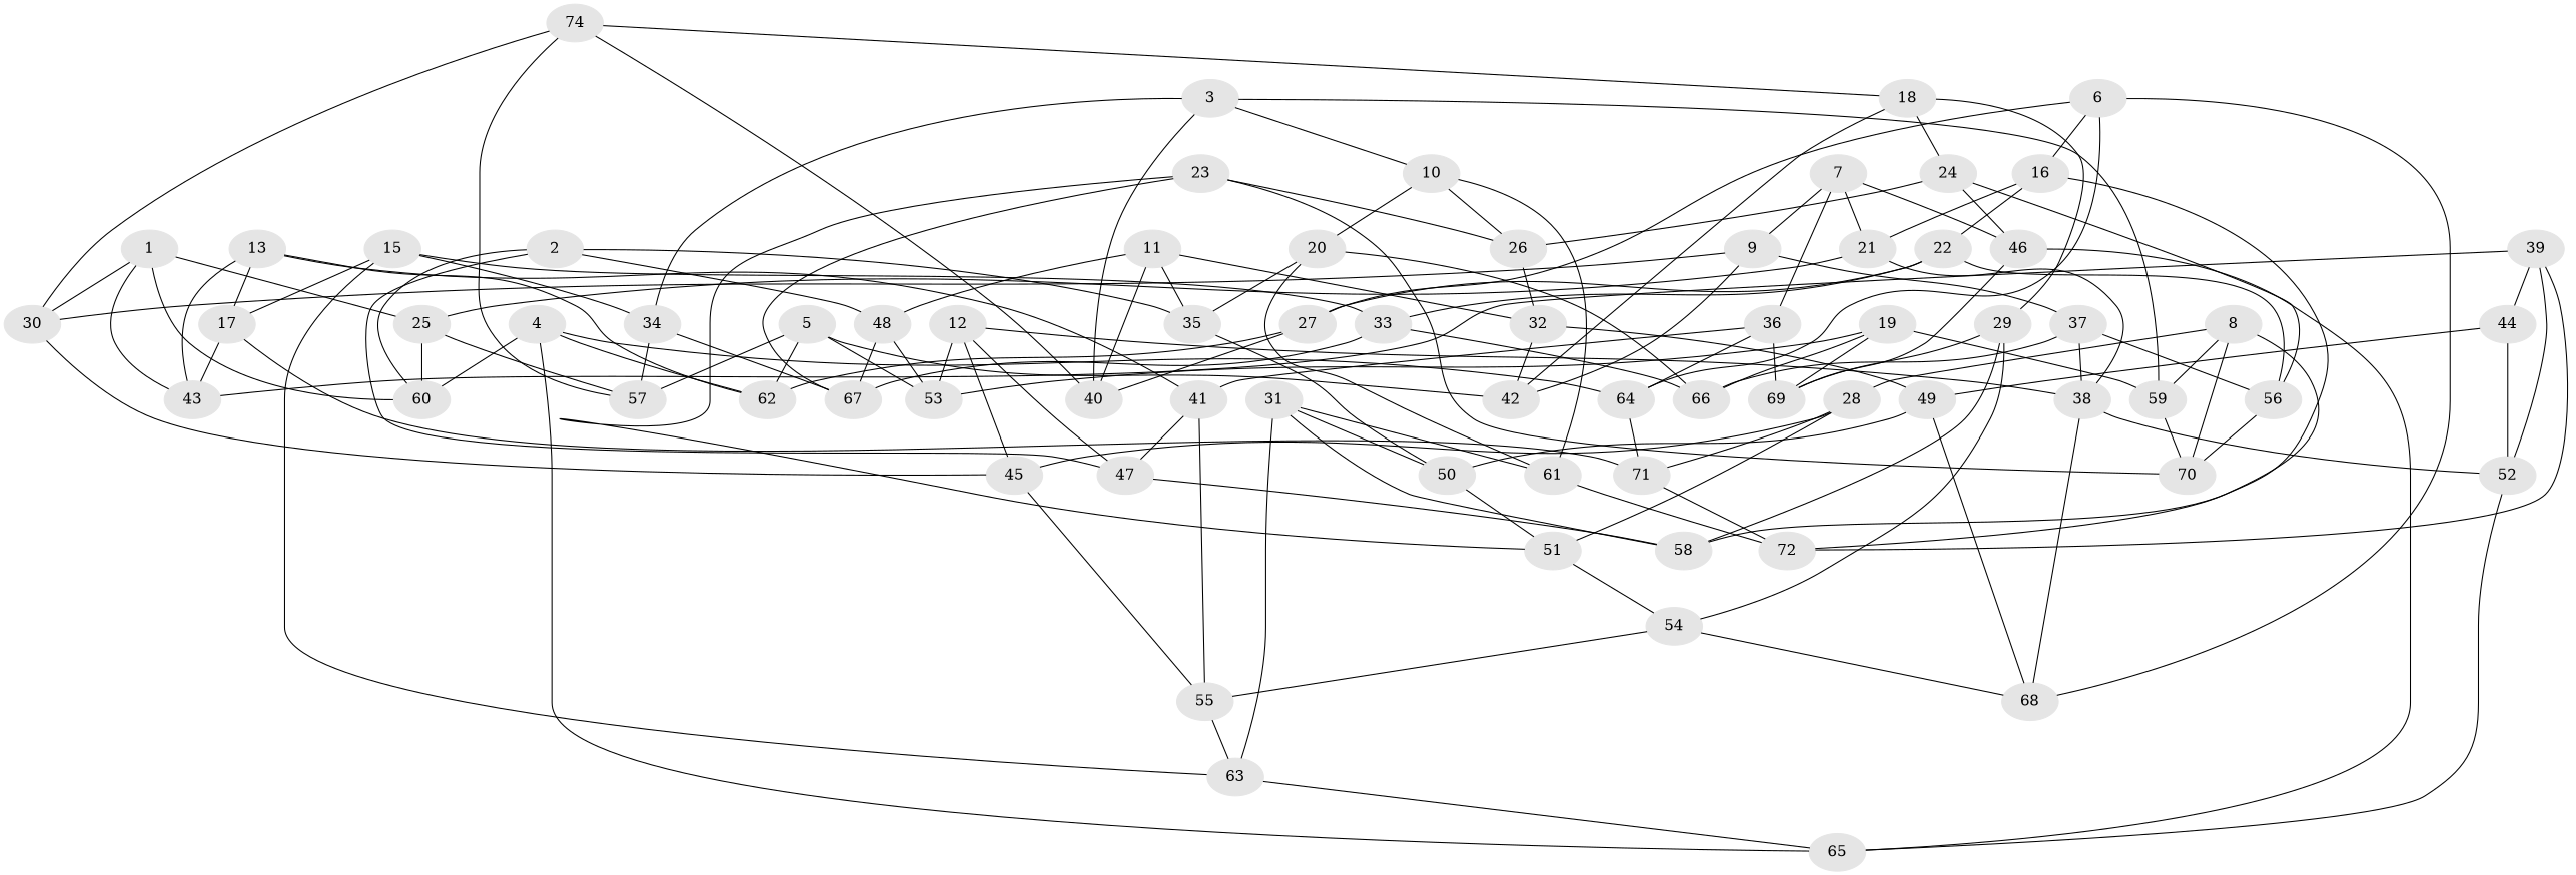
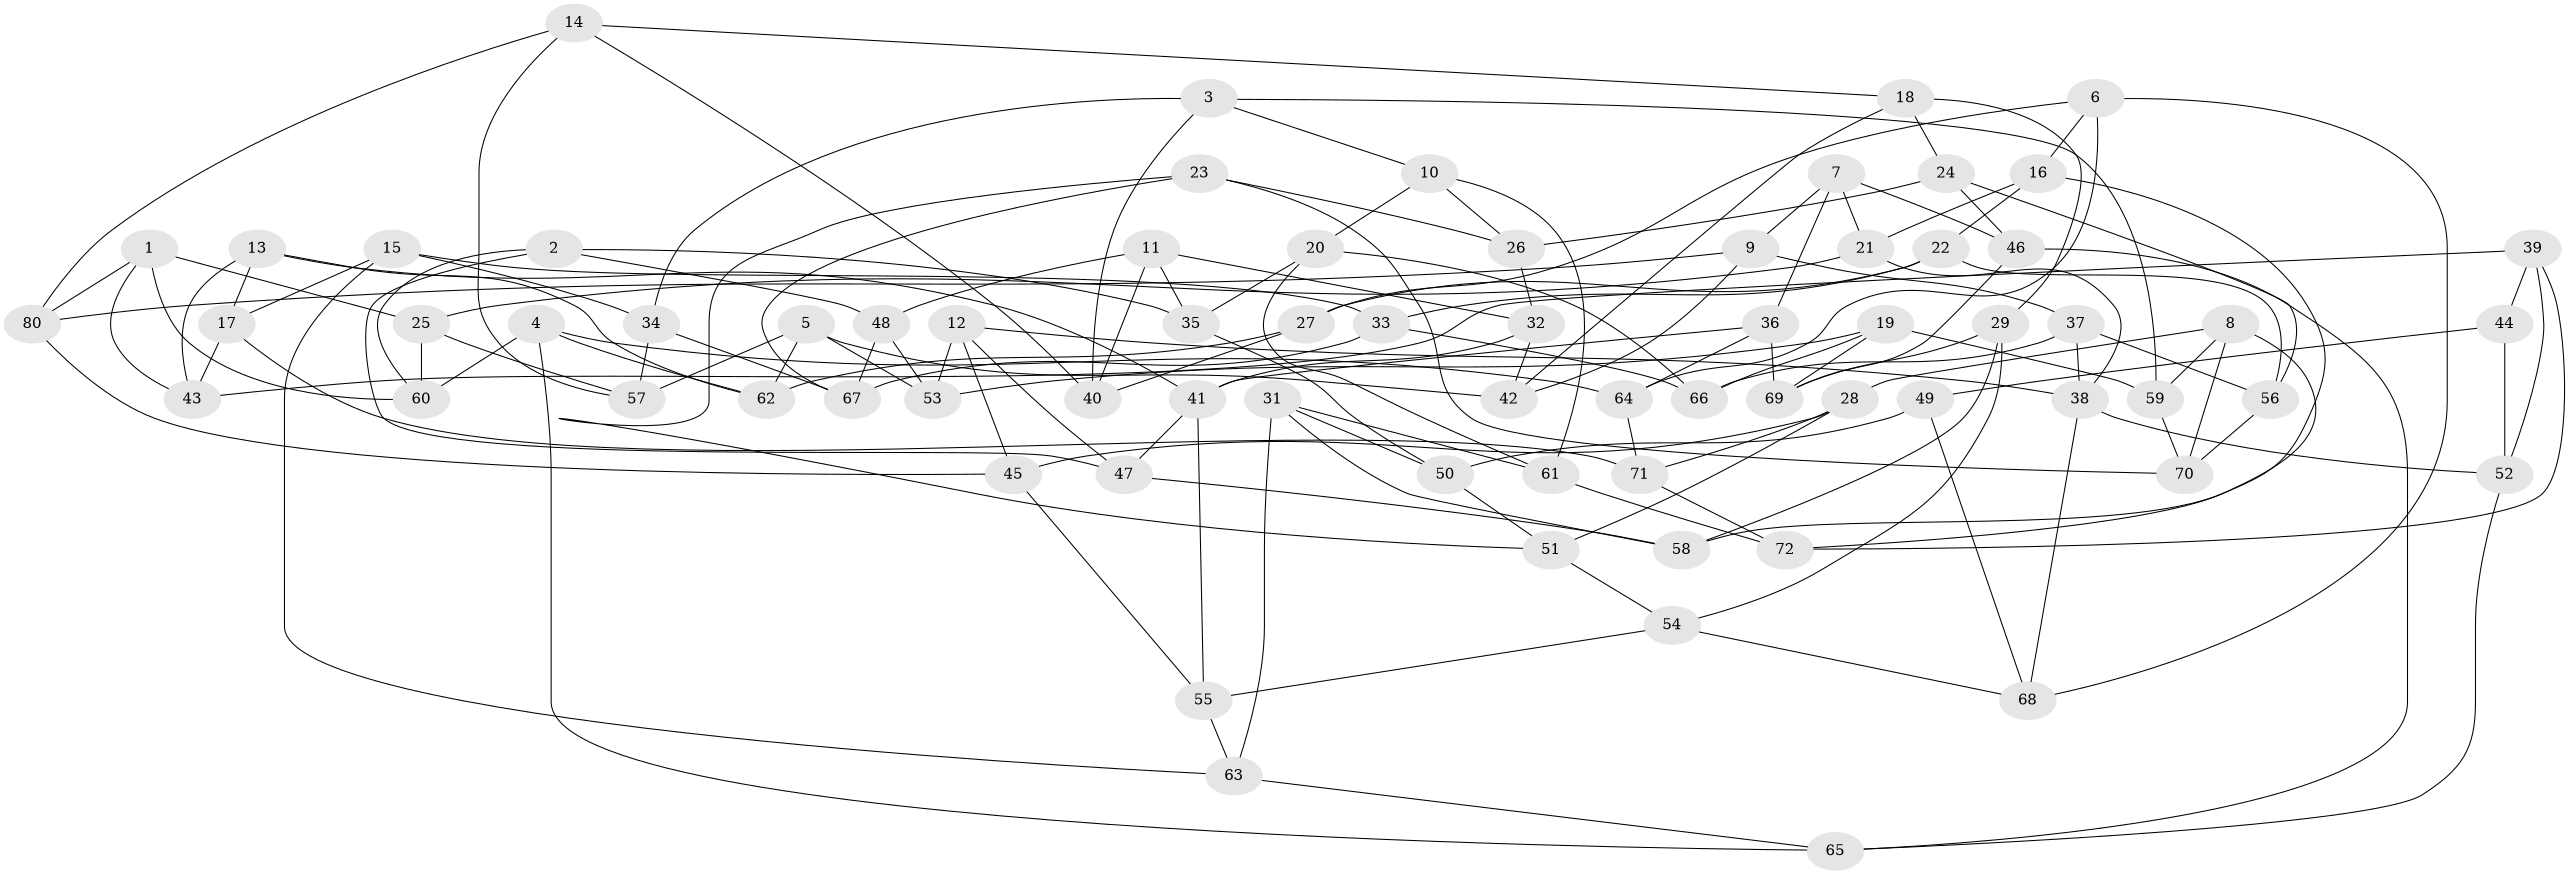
  graph {
    node [color=gray90 style=filled]
    1
    25
-   30
+   30 [label=80]
    43
    60
    57
    45
    2
    35
    47
    48
    50
    58
    53
    67
    3
    10
    34
    40
    59
    20
    26
    61
    70
    4
    62
    64
    65
    71
    5
    42
    6
    16
    27
    68
    21
    22
    7
    9
    36
    46
    37
    38
    41
    69
    8
    28
    72
    51
    66
    56
    32
    11
    49
    12
    52
    55
    13
    17
-   14 [label=74]
+   14
    18
    24
    29
    15
    33
    63
    54
    19
    44
    23
    31
    39
    1 -- 25
    1 -- 30
    1 -- 43
    1 -- 60
    25 -- 60
    25 -- 57
    30 -- 45
    45 -- 55
    2 -- 60
    2 -- 35
    2 -- 47
    2 -- 48
    35 -- 50
    47 -- 58
    48 -- 53
    48 -- 67
    50 -- 51
    3 -- 10
    3 -- 34
    3 -- 40
    3 -- 59
    10 -- 20
    10 -- 26
    10 -- 61
    34 -- 57
    34 -- 67
    59 -- 70
    20 -- 35
    20 -- 61
    20 -- 66
    26 -- 32
    61 -- 72
    4 -- 60
    4 -- 62
    4 -- 64
    4 -- 65
    64 -- 71
    71 -- 72
    5 -- 57
    5 -- 53
    5 -- 62
    5 -- 42
    6 -- 64
    6 -- 16
    6 -- 27
    6 -- 68
    16 -- 58
    16 -- 21
    16 -- 22
    27 -- 40
    27 -- 62
    21 -- 25
    21 -- 38
    22 -- 27
    22 -- 56
    22 -- 33
    7 -- 21
    7 -- 9
    7 -- 36
    7 -- 46
    9 -- 30
    9 -- 42
    9 -- 37
    36 -- 64
    36 -- 41
    36 -- 69
    46 -- 65
    46 -- 69
    37 -- 38
    37 -- 66
    37 -- 56
    38 -- 68
    38 -- 52
    41 -- 47
    41 -- 55
    8 -- 59
    8 -- 70
    8 -- 28
    8 -- 72
    28 -- 45
    28 -- 71
    28 -- 51
    51 -- 54
    56 -- 70
    32 -- 42
-   32 -- 49
+   32 -- 41
    11 -- 35
    11 -- 48
    11 -- 40
    11 -- 32
    49 -- 50
    49 -- 68
    12 -- 45
    12 -- 47
    12 -- 53
    12 -- 38
    52 -- 65
    55 -- 63
    13 -- 43
    13 -- 62
    13 -- 41
    13 -- 17
    17 -- 43
    17 -- 71
    14 -- 30
    14 -- 57
    14 -- 40
    14 -- 18
    18 -- 42
    18 -- 24
    18 -- 29
    24 -- 26
    24 -- 46
    24 -- 56
    29 -- 58
    29 -- 69
    29 -- 54
    15 -- 34
    15 -- 17
    15 -- 33
    15 -- 63
    33 -- 67
    33 -- 66
    63 -- 65
    54 -- 68
    54 -- 55
    19 -- 53
    19 -- 59
    19 -- 69
    19 -- 66
    44 -- 49
    44 -- 52
    23 -- 67
    23 -- 26
    23 -- 70
    23 -- 51
    31 -- 50
    31 -- 58
    31 -- 61
    31 -- 63
    39 -- 43
    39 -- 72
    39 -- 52
    39 -- 44
  }
